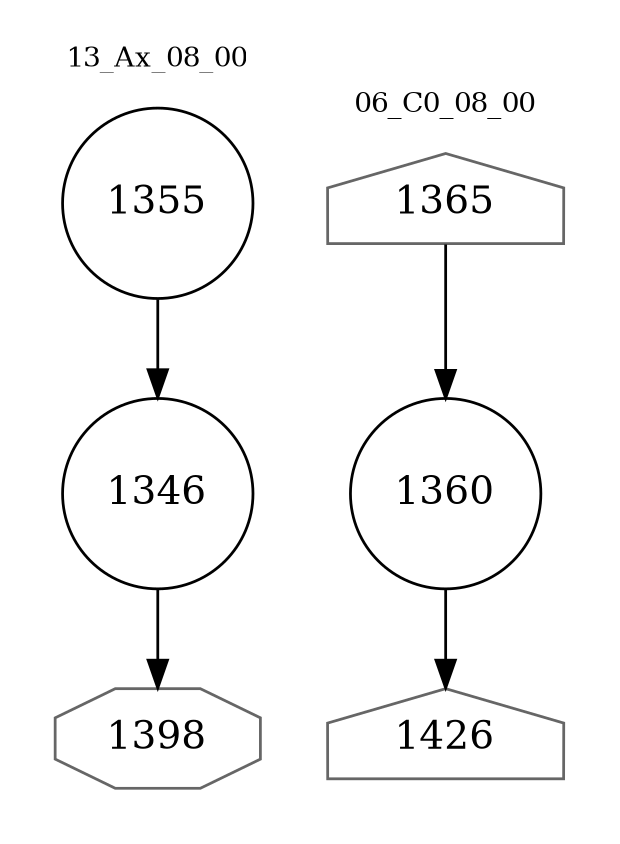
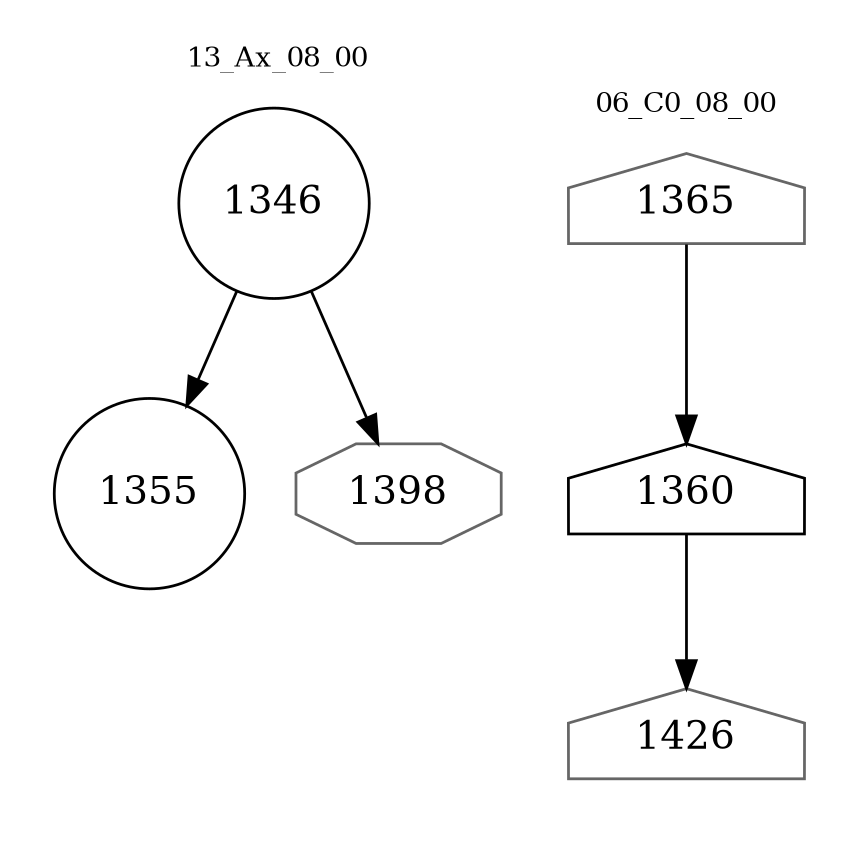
  digraph {
    node [color=black shape=circle]
    edge [color=black]
    n1 [label=1355]
    n2 [label=1346]
    n3 [color=gray40 label=1398 shape=octagon]
    n4 [color=gray40 label=1365 shape=house]
-   n5 [label=1360]
+   n5 [label=1360 shape=house]
    n6 [color=gray40 label=1426 shape=house]
    subgraph cluster_1 {
      color=white
      fontsize=10
      label="13_Ax_08_00"
      n1
      n2
      n3
    }
    subgraph cluster_2 {
      color=white
      fontsize=10
      label="06_C0_08_00"
      n4
      n5
      n6
    }
-   n1 -> n2
+   n2 -> n1
    n2 -> n3
    n4 -> n5
    n5 -> n6
  }
